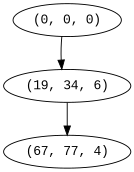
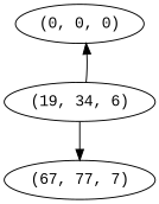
  digraph {
    fontname="Liberation Mono"
    node [fontname="Liberation Mono"]
    edge [fontname="Liberation Mono"]
    "(0, 0, 0)"
    "(19, 34, 6)"
-   "(67, 77, 7)" [label="(67, 77, 4)"]
-   "(0, 0, 0)" -> "(19, 34, 6)"
+   "(67, 77, 7)"
+   "(19, 34, 6)" -> "(0, 0, 0)"
    "(19, 34, 6)" -> "(67, 77, 7)"
  }
